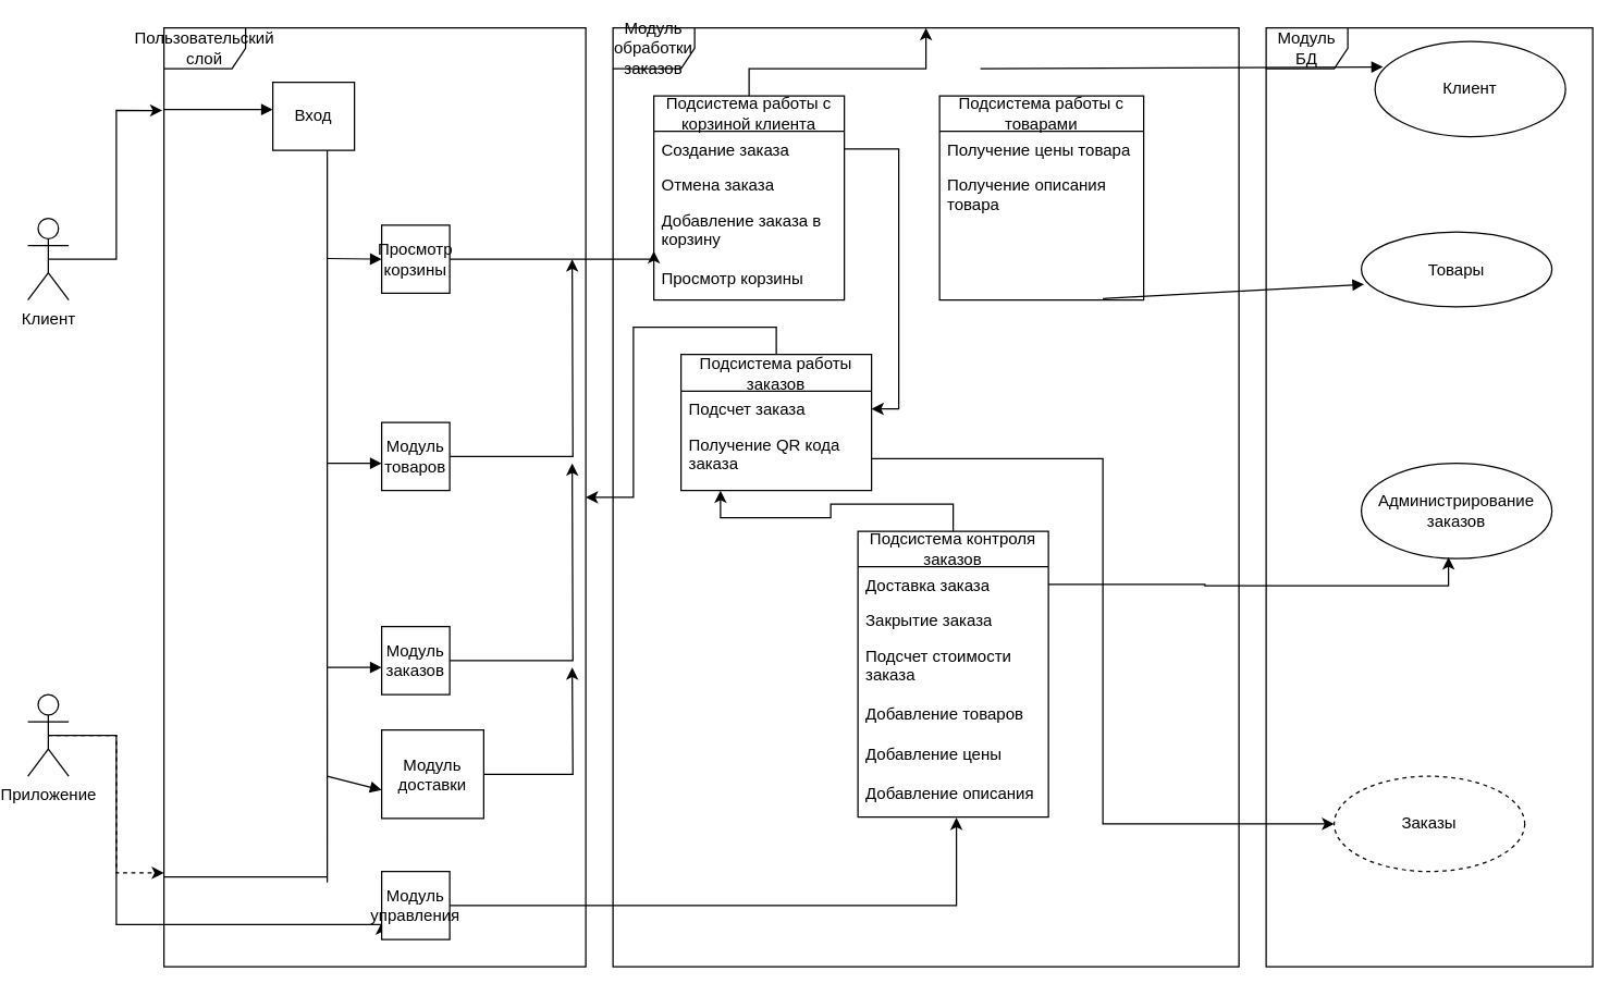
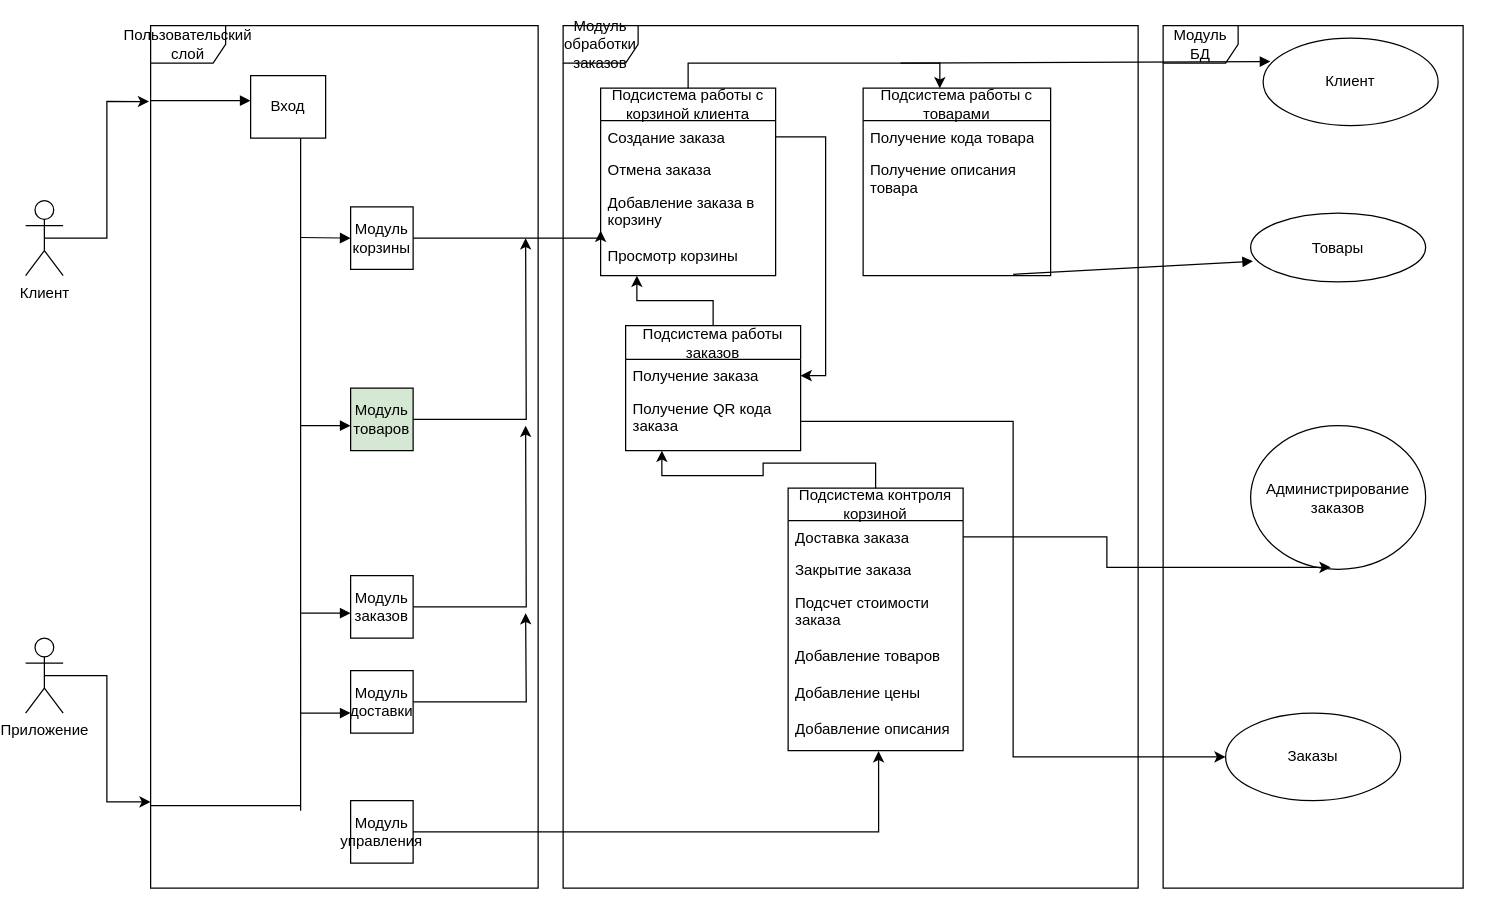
  <mxCell id="0" />
  <mxCell id="1" parent="0" />
  <mxCell id="2" value="Клиент&lt;br&gt;" style="shape=umlActor;verticalLabelPosition=bottom;verticalAlign=top;html=1;" parent="1" vertex="1"><mxGeometry x="20" y="160" width="30" height="60" as="geometry" /></mxCell>
  <mxCell id="3" value="Приложение" style="shape=umlActor;verticalLabelPosition=bottom;verticalAlign=top;html=1;" parent="1" vertex="1"><mxGeometry x="20" y="510" width="30" height="60" as="geometry" /></mxCell>
  <mxCell id="4" value="Пользовательский слой" style="shape=umlFrame;whiteSpace=wrap;html=1;pointerEvents=0;" parent="1" vertex="1"><mxGeometry x="120" y="20" width="310" height="690" as="geometry" /></mxCell>
- <mxCell id="5" style="edgeStyle=orthogonalEdgeStyle;rounded=0;orthogonalLoop=1;jettySize=auto;html=1;exitX=0.5;exitY=0.5;exitDx=0;exitDy=0;exitPerimeter=0;entryX=0;entryY=0.9;entryDx=0;entryDy=0;entryPerimeter=0;dashed=1;" parent="1" source="3" target="4" edge="1"><mxGeometry relative="1" as="geometry" /></mxCell>
+ <mxCell id="5" style="edgeStyle=orthogonalEdgeStyle;rounded=0;orthogonalLoop=1;jettySize=auto;html=1;exitX=0.5;exitY=0.5;exitDx=0;exitDy=0;exitPerimeter=0;entryX=0;entryY=0.9;entryDx=0;entryDy=0;entryPerimeter=0;" parent="1" source="3" target="4" edge="1"><mxGeometry relative="1" as="geometry" /></mxCell>
  <mxCell id="6" style="edgeStyle=orthogonalEdgeStyle;rounded=0;orthogonalLoop=1;jettySize=auto;html=1;exitX=0.5;exitY=0.5;exitDx=0;exitDy=0;exitPerimeter=0;entryX=-0.004;entryY=0.088;entryDx=0;entryDy=0;entryPerimeter=0;" parent="1" source="2" target="4" edge="1"><mxGeometry relative="1" as="geometry" /></mxCell>
  <mxCell id="7" value="" style="html=1;verticalAlign=bottom;endArrow=block;curved=0;rounded=0;" parent="1" edge="1"><mxGeometry width="80" relative="1" as="geometry"><mxPoint x="120" y="80" as="sourcePoint" /><mxPoint x="200" y="80" as="targetPoint" /></mxGeometry></mxCell>
  <mxCell id="8" value="Вход" style="html=1;whiteSpace=wrap;" parent="1" vertex="1"><mxGeometry x="200" y="60" width="60" height="50" as="geometry" /></mxCell>
  <mxCell id="9" value="" style="endArrow=none;html=1;edgeStyle=orthogonalEdgeStyle;rounded=0;entryX=0.369;entryY=1.037;entryDx=0;entryDy=0;entryPerimeter=0;" parent="1" edge="1"><mxGeometry relative="1" as="geometry"><mxPoint x="240" y="110" as="sourcePoint" /><mxPoint x="240.03" y="519.82" as="targetPoint" /><Array as="points"><mxPoint x="239.86" y="647.97" /><mxPoint x="239.86" y="647.97" /></Array></mxGeometry></mxCell>
  <mxCell id="10" value="" style="line;strokeWidth=1;fillColor=none;align=left;verticalAlign=middle;spacingTop=-1;spacingLeft=3;spacingRight=3;rotatable=0;labelPosition=right;points=[];portConstraint=eastwest;strokeColor=inherit;" parent="1" vertex="1"><mxGeometry x="120" y="640" width="120" height="8" as="geometry" /></mxCell>
  <mxCell id="11" value="" style="html=1;verticalAlign=bottom;endArrow=block;curved=0;rounded=0;" parent="1" edge="1"><mxGeometry width="80" relative="1" as="geometry"><mxPoint x="240" y="189.5" as="sourcePoint" /><mxPoint x="280" y="190" as="targetPoint" /></mxGeometry></mxCell>
  <mxCell id="12" style="edgeStyle=orthogonalEdgeStyle;rounded=0;orthogonalLoop=1;jettySize=auto;html=1;exitX=1;exitY=0.5;exitDx=0;exitDy=0;entryX=0;entryY=0.5;entryDx=0;entryDy=0;" parent="1" source="13" target="26" edge="1"><mxGeometry relative="1" as="geometry"><Array as="points"><mxPoint x="480" y="190" /></Array></mxGeometry></mxCell>
- <mxCell id="13" value="Просмотр корзины" style="html=1;whiteSpace=wrap;" parent="1" vertex="1"><mxGeometry x="280" y="165" width="50" height="50" as="geometry" /></mxCell>
+ <mxCell id="13" value="Модуль корзины" style="html=1;whiteSpace=wrap;" parent="1" vertex="1"><mxGeometry x="280" y="165" width="50" height="50" as="geometry" /></mxCell>
  <mxCell id="14" value="" style="html=1;verticalAlign=bottom;endArrow=block;curved=0;rounded=0;" parent="1" edge="1"><mxGeometry width="80" relative="1" as="geometry"><mxPoint x="240" y="340" as="sourcePoint" /><mxPoint x="280" y="340" as="targetPoint" /></mxGeometry></mxCell>
  <mxCell id="15" style="edgeStyle=orthogonalEdgeStyle;rounded=0;orthogonalLoop=1;jettySize=auto;html=1;exitX=1;exitY=0.5;exitDx=0;exitDy=0;" parent="1" source="16" edge="1"><mxGeometry relative="1" as="geometry"><mxPoint x="420" y="190" as="targetPoint" /></mxGeometry></mxCell>
- <mxCell id="16" value="Модуль товаров" style="html=1;whiteSpace=wrap;" parent="1" vertex="1"><mxGeometry x="280" y="310" width="50" height="50" as="geometry" /></mxCell>
+ <mxCell id="16" value="Модуль товаров" style="html=1;whiteSpace=wrap;fillColor=#d5e8d4;" parent="1" vertex="1"><mxGeometry x="280" y="310" width="50" height="50" as="geometry" /></mxCell>
  <mxCell id="17" value="" style="html=1;verticalAlign=bottom;endArrow=block;curved=0;rounded=0;" parent="1" edge="1"><mxGeometry width="80" relative="1" as="geometry"><mxPoint x="240" y="490" as="sourcePoint" /><mxPoint x="280" y="490" as="targetPoint" /></mxGeometry></mxCell>
  <mxCell id="18" style="edgeStyle=orthogonalEdgeStyle;rounded=0;orthogonalLoop=1;jettySize=auto;html=1;exitX=1;exitY=0.5;exitDx=0;exitDy=0;" parent="1" source="19" edge="1"><mxGeometry relative="1" as="geometry"><mxPoint x="420" y="340" as="targetPoint" /></mxGeometry></mxCell>
  <mxCell id="19" value="Модуль заказов" style="html=1;whiteSpace=wrap;" parent="1" vertex="1"><mxGeometry x="280" y="460" width="50" height="50" as="geometry" /></mxCell>
- <mxCell id="20" style="edgeStyle=orthogonalEdgeStyle;rounded=0;orthogonalLoop=1;jettySize=auto;html=1;exitX=0.5;exitY=0.5;exitDx=0;exitDy=0;exitPerimeter=0;entryX=0;entryY=0.75;entryDx=0;entryDy=0;" parent="1" source="3" target="22" edge="1"><mxGeometry relative="1" as="geometry"><Array as="points"><mxPoint x="85" y="540" /><mxPoint x="85" y="679" /><mxPoint x="280" y="679" /></Array></mxGeometry></mxCell>
  <mxCell id="21" value="Модуль обработки заказов" style="shape=umlFrame;whiteSpace=wrap;html=1;pointerEvents=0;" parent="1" vertex="1"><mxGeometry x="450" y="20" width="460" height="690" as="geometry" /></mxCell>
  <mxCell id="22" value="Модуль управления" style="html=1;whiteSpace=wrap;" parent="1" vertex="1"><mxGeometry x="280" y="640" width="50" height="50" as="geometry" /></mxCell>
  <mxCell id="23" value="Подсистема работы с корзиной клиента" style="swimlane;fontStyle=0;childLayout=stackLayout;horizontal=1;startSize=26;fillColor=none;horizontalStack=0;resizeParent=1;resizeParentMax=0;resizeLast=0;collapsible=1;marginBottom=0;whiteSpace=wrap;html=1;" parent="1" vertex="1"><mxGeometry x="480" y="70" width="140" height="150" as="geometry" /></mxCell>
  <mxCell id="24" value="Создание заказа" style="text;strokeColor=none;fillColor=none;align=left;verticalAlign=top;spacingLeft=4;spacingRight=4;overflow=hidden;rotatable=0;points=[[0,0.5],[1,0.5]];portConstraint=eastwest;whiteSpace=wrap;html=1;" parent="23" vertex="1"><mxGeometry y="26" width="140" height="26" as="geometry" /></mxCell>
  <mxCell id="25" value="Отмена заказа" style="text;strokeColor=none;fillColor=none;align=left;verticalAlign=top;spacingLeft=4;spacingRight=4;overflow=hidden;rotatable=0;points=[[0,0.5],[1,0.5]];portConstraint=eastwest;whiteSpace=wrap;html=1;" parent="23" vertex="1"><mxGeometry y="52" width="140" height="26" as="geometry" /></mxCell>
  <mxCell id="26" value="Добавление заказа в корзину&lt;br&gt;&lt;br&gt;Просмотр корзины&lt;br&gt;&lt;br&gt;" style="text;strokeColor=none;fillColor=none;align=left;verticalAlign=top;spacingLeft=4;spacingRight=4;overflow=hidden;rotatable=0;points=[[0,0.5],[1,0.5]];portConstraint=eastwest;whiteSpace=wrap;html=1;" parent="23" vertex="1"><mxGeometry y="78" width="140" height="72" as="geometry" /></mxCell>
  <mxCell id="27" value="Подсистема работы с товарами" style="swimlane;fontStyle=0;childLayout=stackLayout;horizontal=1;startSize=26;fillColor=none;horizontalStack=0;resizeParent=1;resizeParentMax=0;resizeLast=0;collapsible=1;marginBottom=0;whiteSpace=wrap;html=1;" parent="1" vertex="1"><mxGeometry x="690" y="70" width="150" height="150" as="geometry" /></mxCell>
- <mxCell id="28" value="Получение цены товара" style="text;strokeColor=none;fillColor=none;align=left;verticalAlign=top;spacingLeft=4;spacingRight=4;overflow=hidden;rotatable=0;points=[[0,0.5],[1,0.5]];portConstraint=eastwest;whiteSpace=wrap;html=1;" parent="27" vertex="1"><mxGeometry y="26" width="150" height="26" as="geometry" /></mxCell>
+ <mxCell id="28" value="Получение кода товара" style="text;strokeColor=none;fillColor=none;align=left;verticalAlign=top;spacingLeft=4;spacingRight=4;overflow=hidden;rotatable=0;points=[[0,0.5],[1,0.5]];portConstraint=eastwest;whiteSpace=wrap;html=1;" parent="27" vertex="1"><mxGeometry y="26" width="150" height="26" as="geometry" /></mxCell>
  <mxCell id="29" value="Получение описания товара&lt;br&gt;" style="text;strokeColor=none;fillColor=none;align=left;verticalAlign=top;spacingLeft=4;spacingRight=4;overflow=hidden;rotatable=0;points=[[0,0.5],[1,0.5]];portConstraint=eastwest;whiteSpace=wrap;html=1;" parent="27" vertex="1"><mxGeometry y="52" width="150" height="98" as="geometry" /></mxCell>
- <mxCell id="30" value="Подсистема контроля заказов" style="swimlane;fontStyle=0;childLayout=stackLayout;horizontal=1;startSize=26;fillColor=none;horizontalStack=0;resizeParent=1;resizeParentMax=0;resizeLast=0;collapsible=1;marginBottom=0;whiteSpace=wrap;html=1;" parent="1" vertex="1"><mxGeometry x="630" y="390" width="140" height="210" as="geometry" /></mxCell>
+ <mxCell id="30" value="Подсистема контроля корзиной" style="swimlane;fontStyle=0;childLayout=stackLayout;horizontal=1;startSize=26;fillColor=none;horizontalStack=0;resizeParent=1;resizeParentMax=0;resizeLast=0;collapsible=1;marginBottom=0;whiteSpace=wrap;html=1;" parent="1" vertex="1"><mxGeometry x="630" y="390" width="140" height="210" as="geometry" /></mxCell>
  <mxCell id="31" value="Доставка заказа" style="text;strokeColor=none;fillColor=none;align=left;verticalAlign=top;spacingLeft=4;spacingRight=4;overflow=hidden;rotatable=0;points=[[0,0.5],[1,0.5]];portConstraint=eastwest;whiteSpace=wrap;html=1;" parent="30" vertex="1"><mxGeometry y="26" width="140" height="26" as="geometry" /></mxCell>
  <mxCell id="32" value="Закрытие заказа" style="text;strokeColor=none;fillColor=none;align=left;verticalAlign=top;spacingLeft=4;spacingRight=4;overflow=hidden;rotatable=0;points=[[0,0.5],[1,0.5]];portConstraint=eastwest;whiteSpace=wrap;html=1;" parent="30" vertex="1"><mxGeometry y="52" width="140" height="26" as="geometry" /></mxCell>
  <mxCell id="33" value="Подсчет стоимости заказа&amp;nbsp;&lt;br&gt;&lt;br&gt;Добавление товаров&lt;br&gt;&lt;br&gt;Добавление цены&lt;br&gt;&lt;br&gt;Добавление описания" style="text;strokeColor=none;fillColor=none;align=left;verticalAlign=top;spacingLeft=4;spacingRight=4;overflow=hidden;rotatable=0;points=[[0,0.5],[1,0.5]];portConstraint=eastwest;whiteSpace=wrap;html=1;" parent="30" vertex="1"><mxGeometry y="78" width="140" height="132" as="geometry" /></mxCell>
  <mxCell id="34" value="" style="html=1;verticalAlign=bottom;endArrow=block;curved=0;rounded=0;entryX=0;entryY=0.679;entryDx=0;entryDy=0;entryPerimeter=0;" parent="1" target="36" edge="1"><mxGeometry width="80" relative="1" as="geometry"><mxPoint x="240" y="570" as="sourcePoint" /><mxPoint x="270" y="570" as="targetPoint" /></mxGeometry></mxCell>
  <mxCell id="35" style="edgeStyle=orthogonalEdgeStyle;rounded=0;orthogonalLoop=1;jettySize=auto;html=1;exitX=1;exitY=0.5;exitDx=0;exitDy=0;" parent="1" source="36" edge="1"><mxGeometry relative="1" as="geometry"><mxPoint x="420" y="490" as="targetPoint" /></mxGeometry></mxCell>
- <mxCell id="36" value="Модуль доставки" style="html=1;whiteSpace=wrap;" parent="1" vertex="1"><mxGeometry x="280" y="536" width="75" height="65" as="geometry" /></mxCell>
+ <mxCell id="36" value="Модуль доставки" style="html=1;whiteSpace=wrap;" parent="1" vertex="1"><mxGeometry x="280" y="536" width="50" height="50" as="geometry" /></mxCell>
  <mxCell id="37" style="edgeStyle=orthogonalEdgeStyle;rounded=0;orthogonalLoop=1;jettySize=auto;html=1;exitX=1;exitY=0.5;exitDx=0;exitDy=0;entryX=0.517;entryY=1.003;entryDx=0;entryDy=0;entryPerimeter=0;" parent="1" source="22" target="33" edge="1"><mxGeometry relative="1" as="geometry" /></mxCell>
- <mxCell id="38" style="edgeStyle=orthogonalEdgeStyle;rounded=0;orthogonalLoop=1;jettySize=auto;html=1;exitX=0.5;exitY=0;exitDx=0;exitDy=0;" parent="1" source="23" target="21" edge="1"><mxGeometry relative="1" as="geometry" /></mxCell>
+ <mxCell id="38" style="edgeStyle=orthogonalEdgeStyle;rounded=0;orthogonalLoop=1;jettySize=auto;html=1;exitX=0.5;exitY=0;exitDx=0;exitDy=0;entryX=0.409;entryY=0.001;entryDx=0;entryDy=0;entryPerimeter=0;" parent="1" source="23" target="27" edge="1"><mxGeometry relative="1" as="geometry" /></mxCell>
  <mxCell id="39" style="edgeStyle=orthogonalEdgeStyle;rounded=0;orthogonalLoop=1;jettySize=auto;html=1;exitX=1;exitY=0.5;exitDx=0;exitDy=0;entryX=1;entryY=0.5;entryDx=0;entryDy=0;" parent="1" source="24" target="51" edge="1"><mxGeometry relative="1" as="geometry" /></mxCell>
  <mxCell id="40" value="Модуль БД" style="shape=umlFrame;whiteSpace=wrap;html=1;pointerEvents=0;" parent="1" vertex="1"><mxGeometry x="930" y="20" width="240" height="690" as="geometry" /></mxCell>
  <mxCell id="41" value="Клиент" style="ellipse;whiteSpace=wrap;html=1;" parent="1" vertex="1"><mxGeometry x="1010" y="30" width="140" height="70" as="geometry" /></mxCell>
- <mxCell id="42" style="edgeStyle=orthogonalEdgeStyle;rounded=0;orthogonalLoop=1;jettySize=auto;html=1;exitX=0.5;exitY=0;exitDx=0;exitDy=0;" parent="1" source="50" target="4" edge="1"><mxGeometry relative="1" as="geometry" /></mxCell>
+ <mxCell id="42" style="edgeStyle=orthogonalEdgeStyle;rounded=0;orthogonalLoop=1;jettySize=auto;html=1;exitX=0.5;exitY=0;exitDx=0;exitDy=0;entryX=0.207;entryY=1;entryDx=0;entryDy=0;entryPerimeter=0;" parent="1" source="50" target="26" edge="1"><mxGeometry relative="1" as="geometry" /></mxCell>
  <mxCell id="43" value="Товары" style="ellipse;whiteSpace=wrap;html=1;" parent="1" vertex="1"><mxGeometry x="1000" y="170" width="140" height="55" as="geometry" /></mxCell>
- <mxCell id="44" value="Заказы" style="ellipse;whiteSpace=wrap;html=1;dashed=1;" parent="1" vertex="1"><mxGeometry x="980" y="570" width="140" height="70" as="geometry" /></mxCell>
- <mxCell id="45" value="Администрирование заказов" style="ellipse;whiteSpace=wrap;html=1;" parent="1" vertex="1"><mxGeometry x="1000" y="340" width="140" height="70" as="geometry" /></mxCell>
+ <mxCell id="44" value="Заказы" style="ellipse;whiteSpace=wrap;html=1;" parent="1" vertex="1"><mxGeometry x="980" y="570" width="140" height="70" as="geometry" /></mxCell>
+ <mxCell id="45" value="Администрирование заказов" style="ellipse;whiteSpace=wrap;html=1;" parent="1" vertex="1"><mxGeometry x="1000" y="340" width="140" height="115" as="geometry" /></mxCell>
  <mxCell id="46" value="" style="html=1;verticalAlign=bottom;endArrow=block;curved=0;rounded=0;entryX=0.042;entryY=0.267;entryDx=0;entryDy=0;entryPerimeter=0;" parent="1" target="41" edge="1"><mxGeometry width="80" relative="1" as="geometry"><mxPoint x="720" y="50" as="sourcePoint" /><mxPoint x="800" y="50" as="targetPoint" /></mxGeometry></mxCell>
  <mxCell id="47" value="" style="html=1;verticalAlign=bottom;endArrow=block;curved=0;rounded=0;entryX=0.014;entryY=0.7;entryDx=0;entryDy=0;entryPerimeter=0;" parent="1" target="43" edge="1"><mxGeometry width="80" relative="1" as="geometry"><mxPoint x="810" y="219" as="sourcePoint" /><mxPoint x="890" y="219" as="targetPoint" /></mxGeometry></mxCell>
  <mxCell id="48" style="edgeStyle=orthogonalEdgeStyle;rounded=0;orthogonalLoop=1;jettySize=auto;html=1;exitX=1;exitY=0.5;exitDx=0;exitDy=0;entryX=0;entryY=0.5;entryDx=0;entryDy=0;" parent="1" source="52" target="44" edge="1"><mxGeometry relative="1" as="geometry" /></mxCell>
  <mxCell id="49" value="" style="edgeStyle=orthogonalEdgeStyle;rounded=0;orthogonalLoop=1;jettySize=auto;html=1;exitX=0.5;exitY=0;exitDx=0;exitDy=0;entryX=0.207;entryY=1;entryDx=0;entryDy=0;entryPerimeter=0;" parent="1" source="30" target="50" edge="1"><mxGeometry relative="1" as="geometry"><mxPoint x="700" y="390" as="sourcePoint" /><mxPoint x="509" y="220" as="targetPoint" /></mxGeometry></mxCell>
  <mxCell id="50" value="Подсистема работы заказов" style="swimlane;fontStyle=0;childLayout=stackLayout;horizontal=1;startSize=27;fillColor=none;horizontalStack=0;resizeParent=1;resizeParentMax=0;resizeLast=0;collapsible=1;marginBottom=0;whiteSpace=wrap;html=1;" parent="1" vertex="1"><mxGeometry x="500" y="260" width="140" height="100" as="geometry"><mxRectangle x="540" y="320" width="170" height="30" as="alternateBounds" /></mxGeometry></mxCell>
- <mxCell id="51" value="Подсчет заказа" style="text;strokeColor=none;fillColor=none;align=left;verticalAlign=top;spacingLeft=4;spacingRight=4;overflow=hidden;rotatable=0;points=[[0,0.5],[1,0.5]];portConstraint=eastwest;whiteSpace=wrap;html=1;" parent="50" vertex="1"><mxGeometry y="27" width="140" height="26" as="geometry" /></mxCell>
+ <mxCell id="51" value="Получение заказа" style="text;strokeColor=none;fillColor=none;align=left;verticalAlign=top;spacingLeft=4;spacingRight=4;overflow=hidden;rotatable=0;points=[[0,0.5],[1,0.5]];portConstraint=eastwest;whiteSpace=wrap;html=1;" parent="50" vertex="1"><mxGeometry y="27" width="140" height="26" as="geometry" /></mxCell>
  <mxCell id="52" value="Получение QR кода заказа" style="text;strokeColor=none;fillColor=none;align=left;verticalAlign=top;spacingLeft=4;spacingRight=4;overflow=hidden;rotatable=0;points=[[0,0.5],[1,0.5]];portConstraint=eastwest;whiteSpace=wrap;html=1;" parent="50" vertex="1"><mxGeometry y="53" width="140" height="47" as="geometry" /></mxCell>
  <mxCell id="53" style="edgeStyle=orthogonalEdgeStyle;rounded=0;orthogonalLoop=1;jettySize=auto;html=1;exitX=1;exitY=0.5;exitDx=0;exitDy=0;entryX=0.457;entryY=0.986;entryDx=0;entryDy=0;entryPerimeter=0;" parent="1" source="31" target="45" edge="1"><mxGeometry relative="1" as="geometry" /></mxCell>
